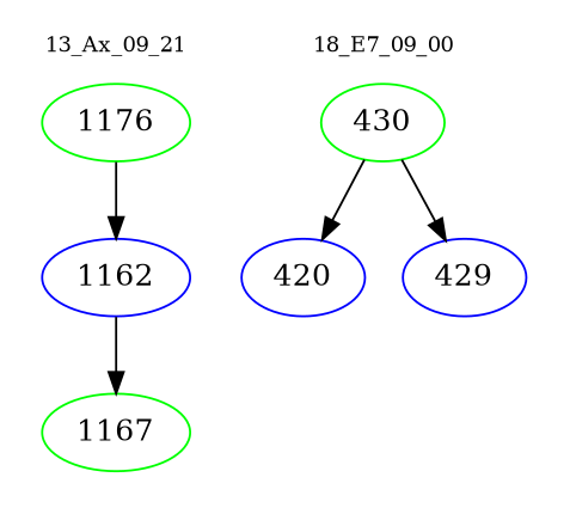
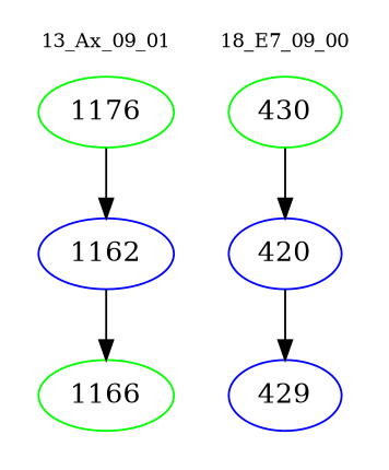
  digraph {
    node [color=green]
    edge [color=black]
    n1 [label=1176]
    n2 [color=blue label=1162]
-   n3 [label=1167]
+   n3 [label=1166]
    n4 [label=430]
    n5 [color=blue label=420]
    n6 [color=blue label=429]
    subgraph cluster_1 {
      color=white
      fontsize=10
-     label="13_Ax_09_21"
+     label="13_Ax_09_01"
      n1
      n2
      n3
    }
    subgraph cluster_2 {
      color=white
      fontsize=10
      label="18_E7_09_00"
      n4
      n5
      n6
    }
    n1 -> n2
    n2 -> n3
    n4 -> n5
-   n4 -> n6
+   n5 -> n6
  }
